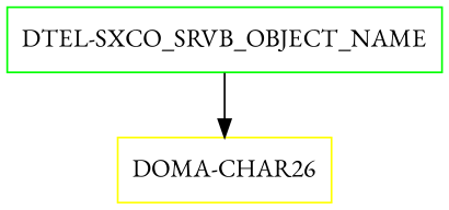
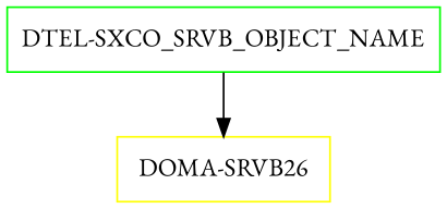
  digraph {
    fontname="EB Garamond"
    node [shape=box fontname="EB Garamond"]
    "DTEL-SXCO_SRVB_OBJECT_NAME" [color=green]
-   "DOMA-CHAR26" [color=yellow]
+   "DOMA-CHAR26" [color=yellow label="DOMA-SRVB26"]
    "DTEL-SXCO_SRVB_OBJECT_NAME" -> "DOMA-CHAR26" [fontname="EB Garamond"]
  }
